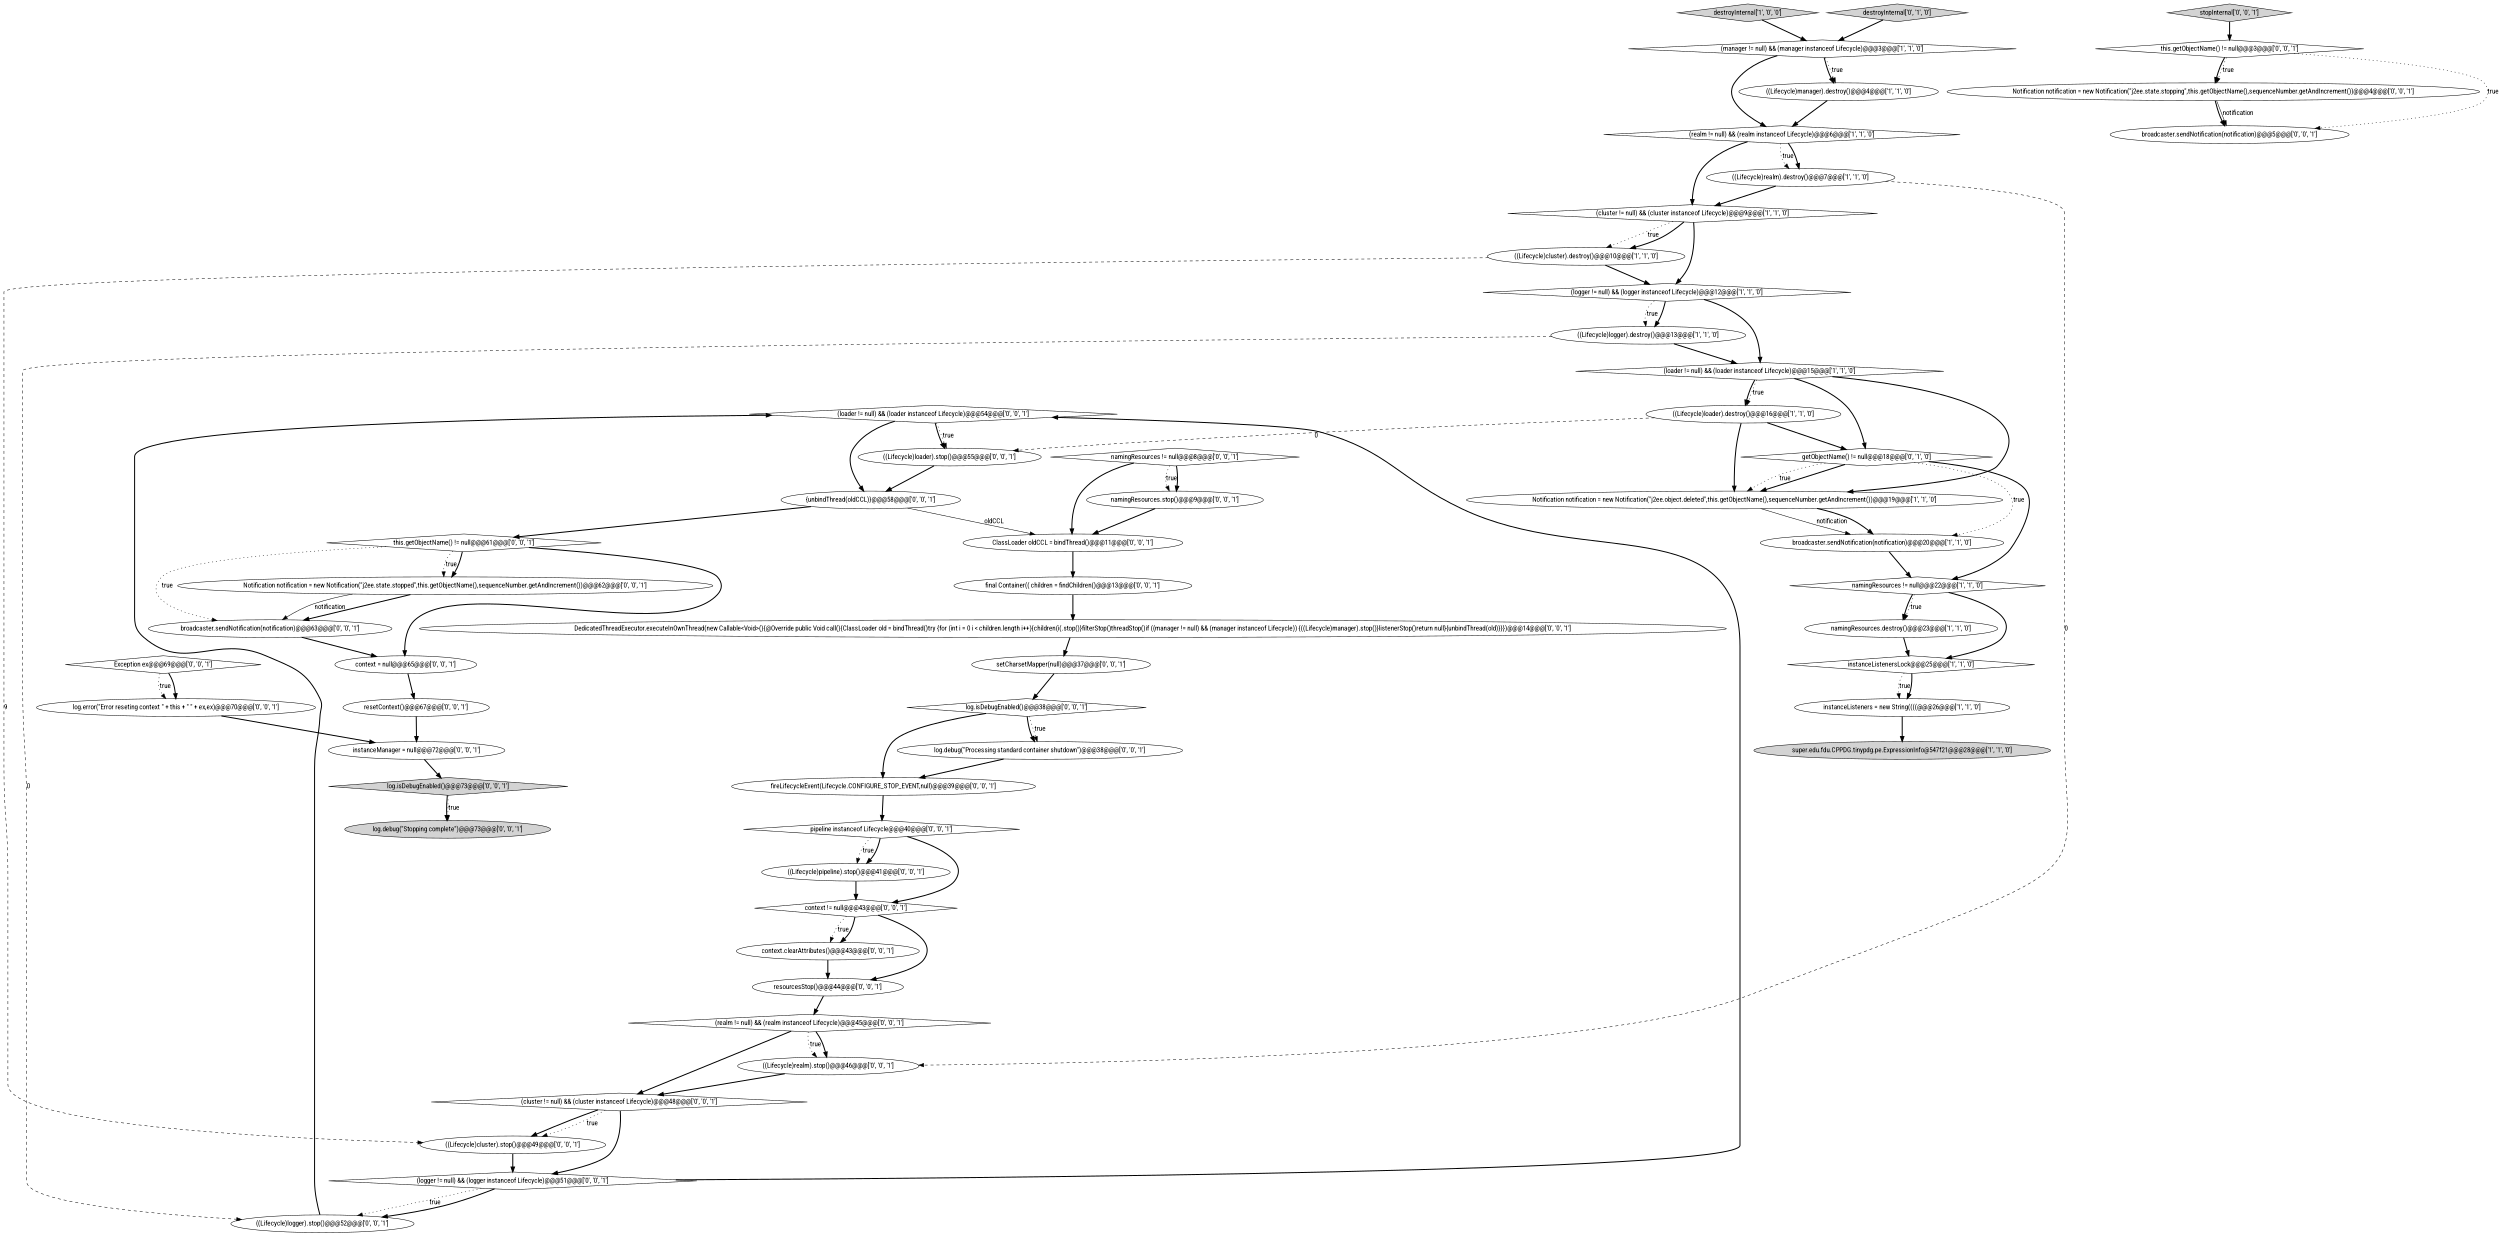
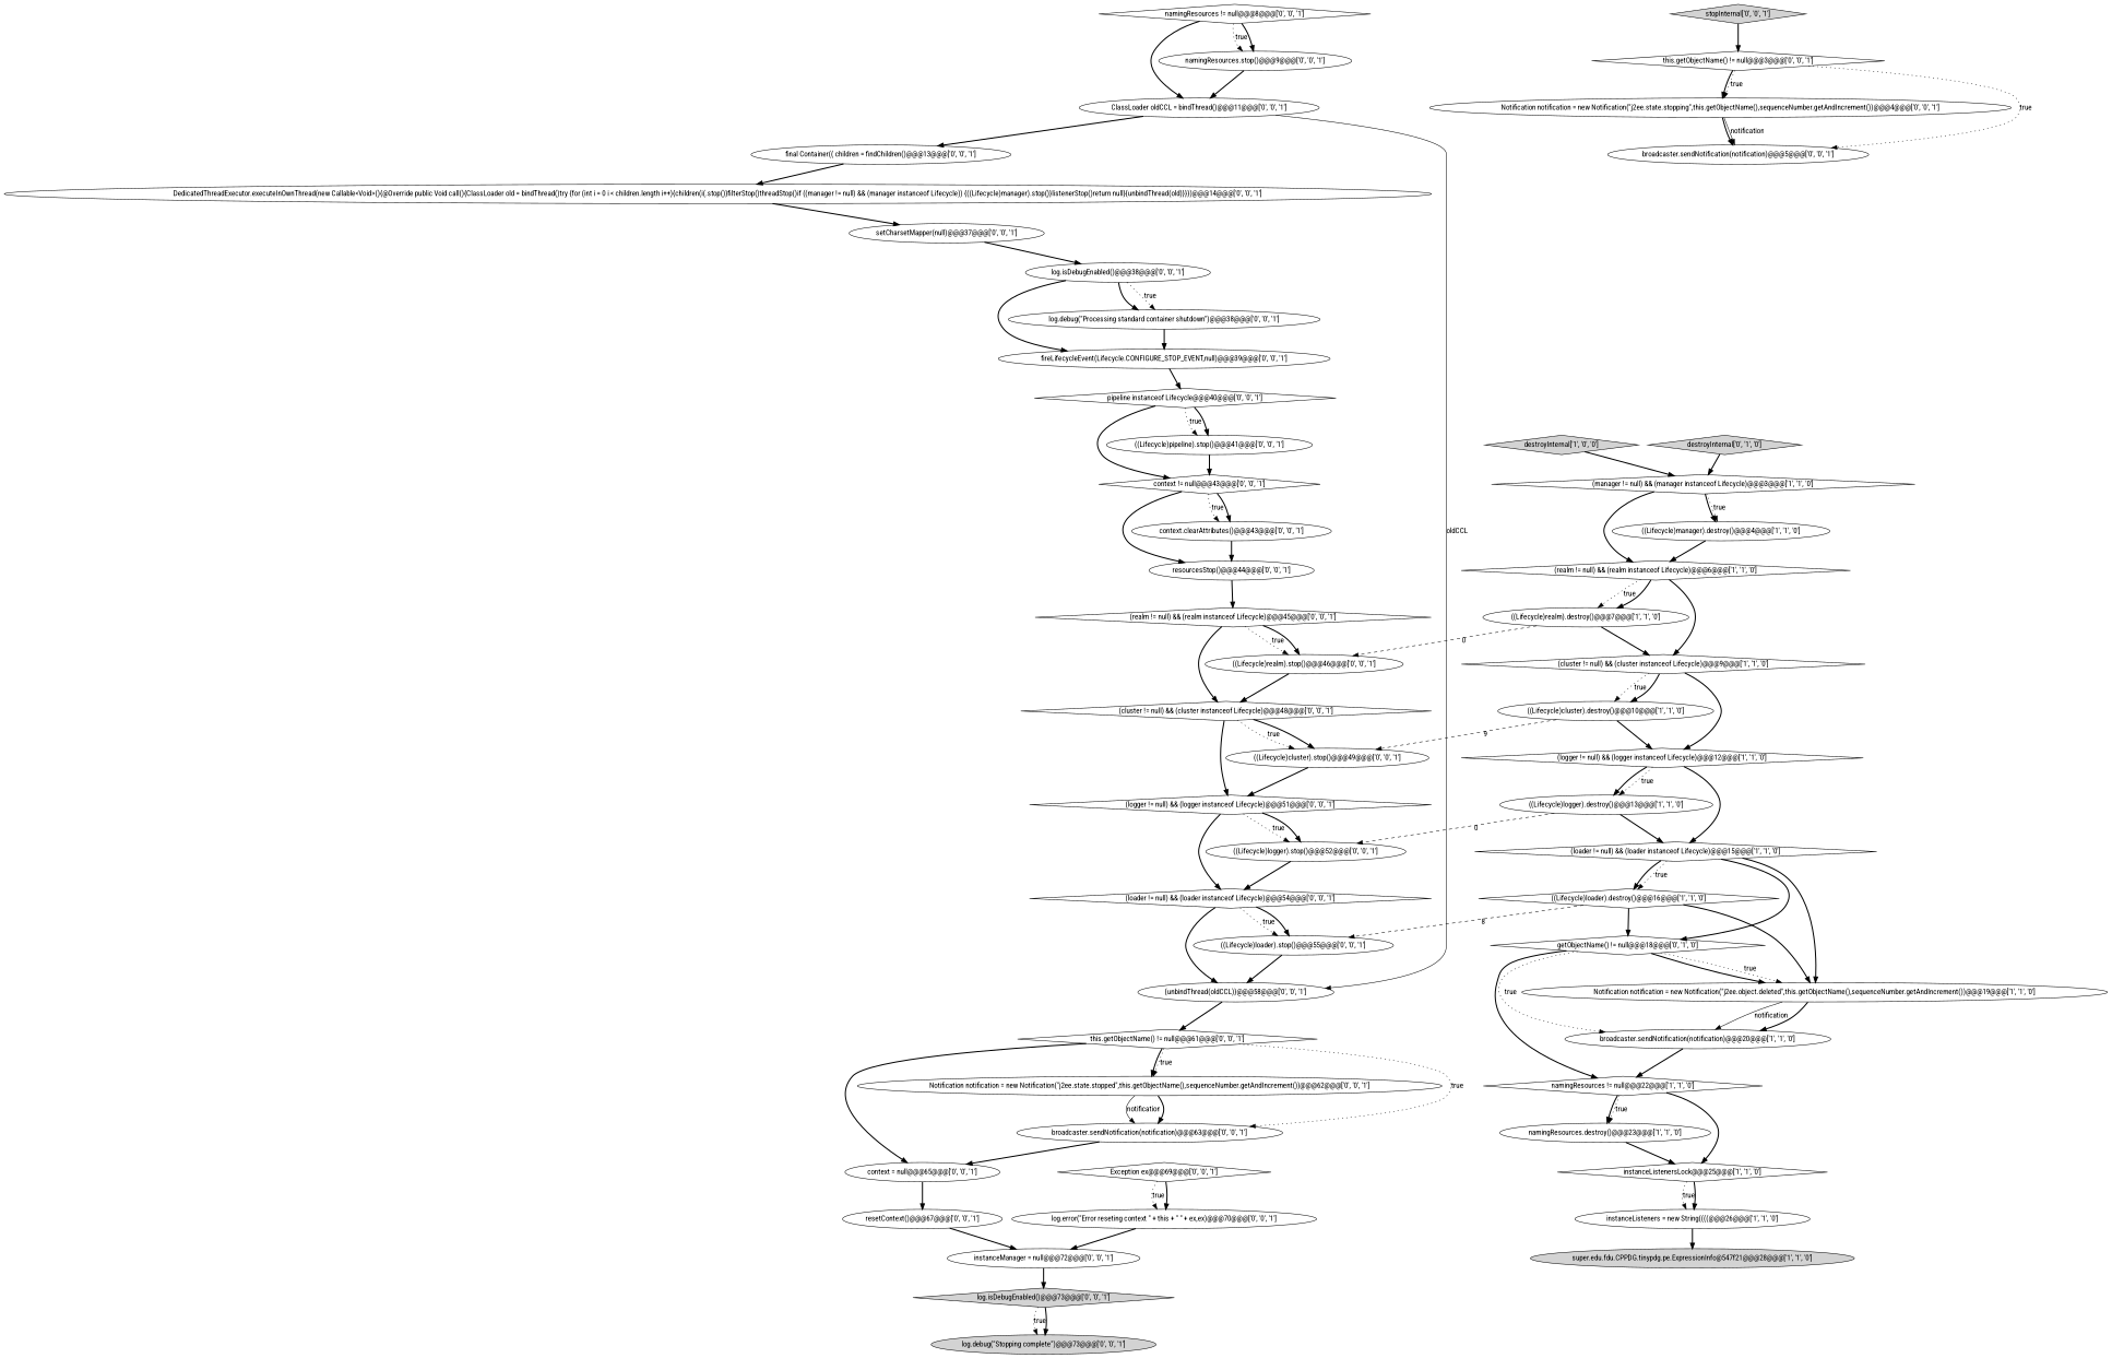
  digraph {
    fontname="Roboto Condensed"
    node [fillcolor=white fontname="Roboto Condensed" shape=ellipse style=filled]
    edge [fontname="Roboto Condensed" style=bold]
    n1 [label="(loader != null) && (loader instanceof Lifecycle)@@@54@@@['0', '0', '1']" shape=diamond]
    n2 [label="{unbindThread(oldCCL)}@@@58@@@['0', '0', '1']"]
    n3 [label="((Lifecycle)loader).stop()@@@55@@@['0', '0', '1']"]
    n4 [label="this.getObjectName() != null@@@61@@@['0', '0', '1']" shape=diamond]
    n5 [label="context = null@@@65@@@['0', '0', '1']"]
    n6 [label="resetContext()@@@67@@@['0', '0', '1']"]
    n7 [label="instanceManager = null@@@72@@@['0', '0', '1']"]
    n8 [label="Notification notification = new Notification(\"j2ee.state.stopping\",this.getObjectName(),sequenceNumber.getAndIncrement())@@@4@@@['0', '0', '1']"]
    n9 [label="broadcaster.sendNotification(notification)@@@5@@@['0', '0', '1']"]
    n10 [label="Notification notification = new Notification(\"j2ee.state.stopped\",this.getObjectName(),sequenceNumber.getAndIncrement())@@@62@@@['0', '0', '1']"]
    n11 [label="broadcaster.sendNotification(notification)@@@63@@@['0', '0', '1']"]
    n12 [label="namingResources != null@@@22@@@['1', '1', '0']" shape=diamond]
    n13 [label="namingResources.destroy()@@@23@@@['1', '1', '0']"]
    n14 [label="instanceListenersLock@@@25@@@['1', '1', '0']" shape=diamond]
    n15 [label="instanceListeners = new String((((@@@26@@@['1', '1', '0']"]
-   n16 [label="log.isDebugEnabled()@@@38@@@['0', '0', '1']" shape=diamond]
+   n16 [label="log.isDebugEnabled()@@@38@@@['0', '0', '1']"]
    n17 [label="log.debug(\"Processing standard container shutdown\")@@@38@@@['0', '0', '1']"]
    n18 [label="fireLifecycleEvent(Lifecycle.CONFIGURE_STOP_EVENT,null)@@@39@@@['0', '0', '1']"]
    n19 [label="pipeline instanceof Lifecycle@@@40@@@['0', '0', '1']" shape=diamond]
    n20 [label="ClassLoader oldCCL = bindThread()@@@11@@@['0', '0', '1']"]
    n21 [label="final Container(( children = findChildren()@@@13@@@['0', '0', '1']"]
    n22 [label="DedicatedThreadExecutor.executeInOwnThread(new Callable<Void>(){@Override public Void call(){ClassLoader old = bindThread()try {for (int i = 0 i < children.length i++){children(i(.stop()}filterStop()threadStop()if ((manager != null) && (manager instanceof Lifecycle)) {((Lifecycle)manager).stop()}listenerStop()return null}{unbindThread(old)}}})@@@14@@@['0', '0', '1']"]
    n23 [label="(manager != null) && (manager instanceof Lifecycle)@@@3@@@['1', '1', '0']" shape=diamond]
    n24 [label="((Lifecycle)manager).destroy()@@@4@@@['1', '1', '0']"]
    n25 [label="(realm != null) && (realm instanceof Lifecycle)@@@6@@@['1', '1', '0']" shape=diamond]
    n26 [label="(cluster != null) && (cluster instanceof Lifecycle)@@@9@@@['1', '1', '0']" shape=diamond]
    n27 [label="((Lifecycle)realm).destroy()@@@7@@@['1', '1', '0']"]
    n28 [label="Exception ex@@@69@@@['0', '0', '1']" shape=diamond]
    n29 [label="log.error(\"Error reseting context \" + this + \" \" + ex,ex)@@@70@@@['0', '0', '1']"]
    n30 [label="context != null@@@43@@@['0', '0', '1']" shape=diamond]
    n31 [label="context.clearAttributes()@@@43@@@['0', '0', '1']"]
    n32 [label="resourcesStop()@@@44@@@['0', '0', '1']"]
    n33 [label="(realm != null) && (realm instanceof Lifecycle)@@@45@@@['0', '0', '1']" shape=diamond]
    n34 [label="((Lifecycle)realm).stop()@@@46@@@['0', '0', '1']"]
    n35 [label="(cluster != null) && (cluster instanceof Lifecycle)@@@48@@@['0', '0', '1']" shape=diamond]
    n36 [label="(logger != null) && (logger instanceof Lifecycle)@@@51@@@['0', '0', '1']" shape=diamond]
    n37 [label="((Lifecycle)cluster).stop()@@@49@@@['0', '0', '1']"]
    n38 [fillcolor=lightgray label="log.isDebugEnabled()@@@73@@@['0', '0', '1']" shape=diamond]
-   n39 [label="((Lifecycle)loader).destroy()@@@16@@@['1', '1', '0']"]
+   n39 [label="((Lifecycle)loader).destroy()@@@16@@@['1', '1', '0']" shape=diamond]
    n40 [label="getObjectName() != null@@@18@@@['0', '1', '0']" shape=diamond]
    n41 [label="Notification notification = new Notification(\"j2ee.object.deleted\",this.getObjectName(),sequenceNumber.getAndIncrement())@@@19@@@['1', '1', '0']"]
    n42 [label="broadcaster.sendNotification(notification)@@@20@@@['1', '1', '0']"]
    n43 [label="(loader != null) && (loader instanceof Lifecycle)@@@15@@@['1', '1', '0']" shape=diamond]
    n44 [label="((Lifecycle)logger).stop()@@@52@@@['0', '0', '1']"]
    n45 [label="(logger != null) && (logger instanceof Lifecycle)@@@12@@@['1', '1', '0']" shape=diamond]
    n46 [label="((Lifecycle)cluster).destroy()@@@10@@@['1', '1', '0']"]
    n47 [label="((Lifecycle)logger).destroy()@@@13@@@['1', '1', '0']"]
    n48 [label="((Lifecycle)pipeline).stop()@@@41@@@['0', '0', '1']"]
    n49 [fillcolor=lightgray label="destroyInternal['1', '0', '0']" shape=diamond]
    n50 [label="namingResources != null@@@8@@@['0', '0', '1']" shape=diamond]
    n51 [label="namingResources.stop()@@@9@@@['0', '0', '1']"]
    n52 [fillcolor=lightgray label="super.edu.fdu.CPPDG.tinypdg.pe.ExpressionInfo@547f21@@@28@@@['1', '1', '0']"]
    n53 [label="setCharsetMapper(null)@@@37@@@['0', '0', '1']"]
    n54 [fillcolor=lightgray label="log.debug(\"Stopping complete\")@@@73@@@['0', '0', '1']"]
    n55 [fillcolor=lightgray label="stopInternal['0', '0', '1']" shape=diamond]
    n56 [label="this.getObjectName() != null@@@3@@@['0', '0', '1']" shape=diamond]
    n57 [fillcolor=lightgray label="destroyInternal['0', '1', '0']" shape=diamond]
    n1 -> n2
    n1 -> n3 [label=true style=dotted]
    n1 -> n3
    n2 -> n4
    n3 -> n2
    n4 -> n5
    n4 -> n10 [label=true style=dotted]
    n4 -> n10
    n4 -> n11 [label=true style=dotted]
    n5 -> n6
    n6 -> n7
    n7 -> n38
    n8 -> n9
    n8 -> n9 [label=notification style=solid]
    n10 -> n11
    n10 -> n11 [label=notification style=solid]
    n11 -> n5
    n12 -> n13 [label=true style=dotted]
    n12 -> n13
    n12 -> n14
    n13 -> n14
    n14 -> n15 [label=true style=dotted]
    n14 -> n15
    n15 -> n52
    n16 -> n17
    n16 -> n17 [label=true style=dotted]
    n16 -> n18
    n17 -> n18
    n18 -> n19
    n19 -> n30
    n19 -> n48 [label=true style=dotted]
    n19 -> n48
-   n2 -> n20 [label=oldCCL style=solid]
+   n20 -> n2 [label=oldCCL style=solid]
    n20 -> n21
    n21 -> n22
    n22 -> n53
    n23 -> n24
    n23 -> n24 [label=true style=dotted]
    n23 -> n25
    n24 -> n25
    n25 -> n26
    n25 -> n27 [label=true style=dotted]
    n25 -> n27
    n26 -> n45
    n26 -> n46 [label=true style=dotted]
    n26 -> n46
    n27 -> n26
    n27 -> n34 [label=0 style=dashed]
    n28 -> n29
    n28 -> n29 [label=true style=dotted]
    n29 -> n7
    n30 -> n31 [label=true style=dotted]
    n30 -> n31
    n30 -> n32
    n31 -> n32
    n32 -> n33
    n33 -> n34 [label=true style=dotted]
    n33 -> n34
    n33 -> n35
    n34 -> n35
    n35 -> n36
    n35 -> n37
    n35 -> n37 [label=true style=dotted]
    n36 -> n1
    n36 -> n44 [label=true style=dotted]
    n36 -> n44
    n37 -> n36
    n38 -> n54 [label=true style=dotted]
    n38 -> n54
-   n39 -> n3 [label=0 style=dashed]
+   n39 -> n3 [label=8 style=dashed]
    n39 -> n40
    n39 -> n41
    n40 -> n12
    n40 -> n41
    n40 -> n41 [label=true style=dotted]
    n40 -> n42 [label=true style=dotted]
    n41 -> n42 [label=notification style=solid]
    n41 -> n42
    n42 -> n12
    n43 -> n39 [label=true style=dotted]
    n43 -> n39
    n43 -> n40
    n43 -> n41
    n44 -> n1
    n45 -> n43
    n45 -> n47
    n45 -> n47 [label=true style=dotted]
    n46 -> n37 [label=9 style=dashed]
    n46 -> n45
    n47 -> n43
    n47 -> n44 [label=0 style=dashed]
    n48 -> n30
    n49 -> n23
    n50 -> n20
    n50 -> n51 [label=true style=dotted]
    n50 -> n51
    n51 -> n20
    n53 -> n16
    n55 -> n56
    n56 -> n8
    n56 -> n8 [label=true style=dotted]
    n56 -> n9 [label=true style=dotted]
    n57 -> n23
  }
